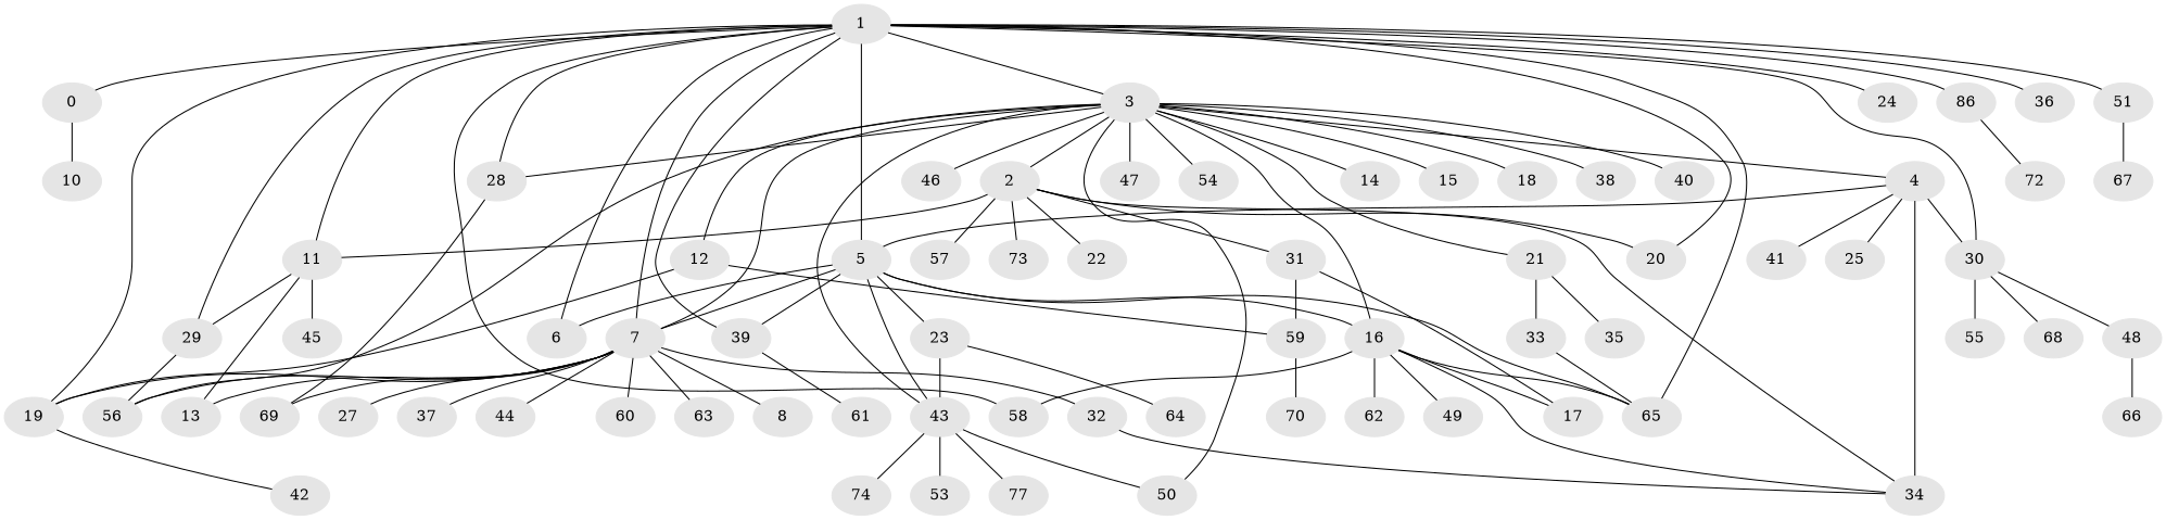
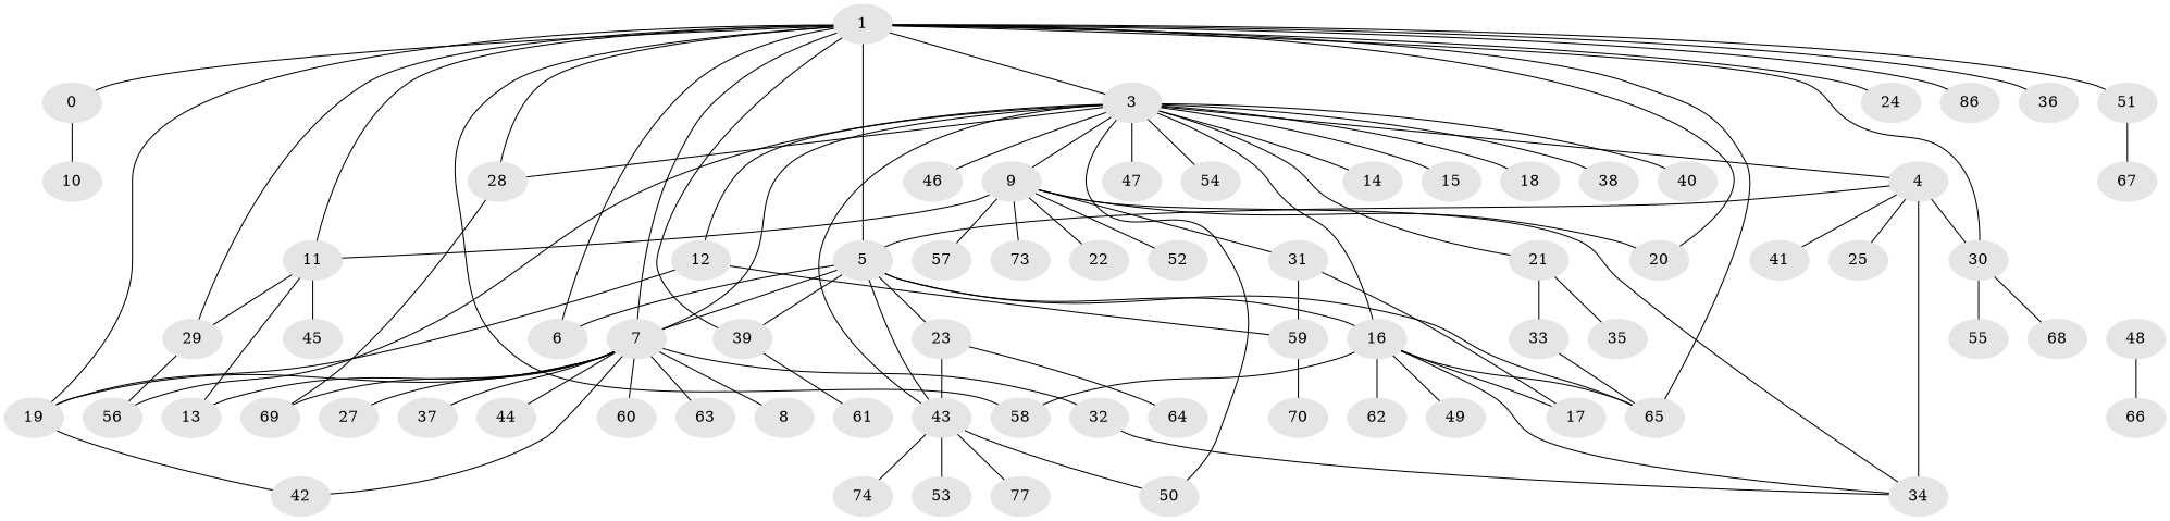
  graph {
    node [color=gray90 style=filled]
    edge [weight=1.0]
    n1 [label=0]
    1
    3
    5
    6
    7
    11
    20
    24
    n10 [label=86]
    28
    29
    30
    36
    39
    51
    58
    65
    19
    10
    4
-   9 [label=2]
+   9
    12
    14
    15
    16
    18
    21
    38
    40
    43
    46
    47
    50
    54
    56
    23
    32
    8
    13
    27
    37
    44
    60
    63
    69
    45
-   72
    48
    55
    68
    34
    61
    67
    25
    41
    22
    31
+   52
    57
    73
    59
    17
    49
    62
    33
    35
    53
    n69 [label=77]
    74
    64
    42
    70
    66
    n1 -- 10
    1 -- n1
    1 -- 3
    1 -- 5 [weight=19.0]
    1 -- 6 [weight=2.0]
    1 -- 7
    1 -- 11
    1 -- 20
    1 -- 24
    1 -- n10
    1 -- 28
    1 -- 29
    1 -- 30
    1 -- 36
    1 -- 39
    1 -- 51 [weight=2.0]
    1 -- 58
    1 -- 65
    1 -- 19
    3 -- 7
    3 -- 28
    3 -- 4
    3 -- 9
    3 -- 12
    3 -- 14
    3 -- 15
    3 -- 16
    3 -- 18
    3 -- 21
    3 -- 38
    3 -- 40
    3 -- 43
    3 -- 46
    3 -- 47
    3 -- 50
    3 -- 54
    3 -- 56
    5 -- 6
    5 -- 7
    5 -- 39
    5 -- 65
    5 -- 16
    5 -- 43
    5 -- 23
    7 -- 19
-   7 -- 56
+   7 -- 42
    7 -- 32
    7 -- 8
    7 -- 13
    7 -- 27
    7 -- 37
    7 -- 44
    7 -- 60
    7 -- 63
    7 -- 69
    11 -- 29
    11 -- 13
    11 -- 45
-   n10 -- 72
    28 -- 69
    29 -- 56
-   30 -- 48
    30 -- 55
    30 -- 68
    39 -- 61
    51 -- 67
    19 -- 42
    4 -- 5 [weight=2.0]
    4 -- 30
    4 -- 34 [weight=9.0]
    4 -- 25
    4 -- 41
    9 -- 11
    9 -- 20
    9 -- 34
    9 -- 22
    9 -- 31
+   9 -- 52
    9 -- 57
    9 -- 73
    12 -- 19
    12 -- 59
    16 -- 58
    16 -- 65
    16 -- 34
    16 -- 17
    16 -- 49
    16 -- 62
    21 -- 33 [weight=2.0]
    21 -- 35
    43 -- 50
    43 -- 53
    43 -- n69
    43 -- 74
    23 -- 43
    23 -- 64
    32 -- 34
    48 -- 66
    31 -- 59
    31 -- 17
    59 -- 70
    33 -- 65 [weight=2.0]
  }
